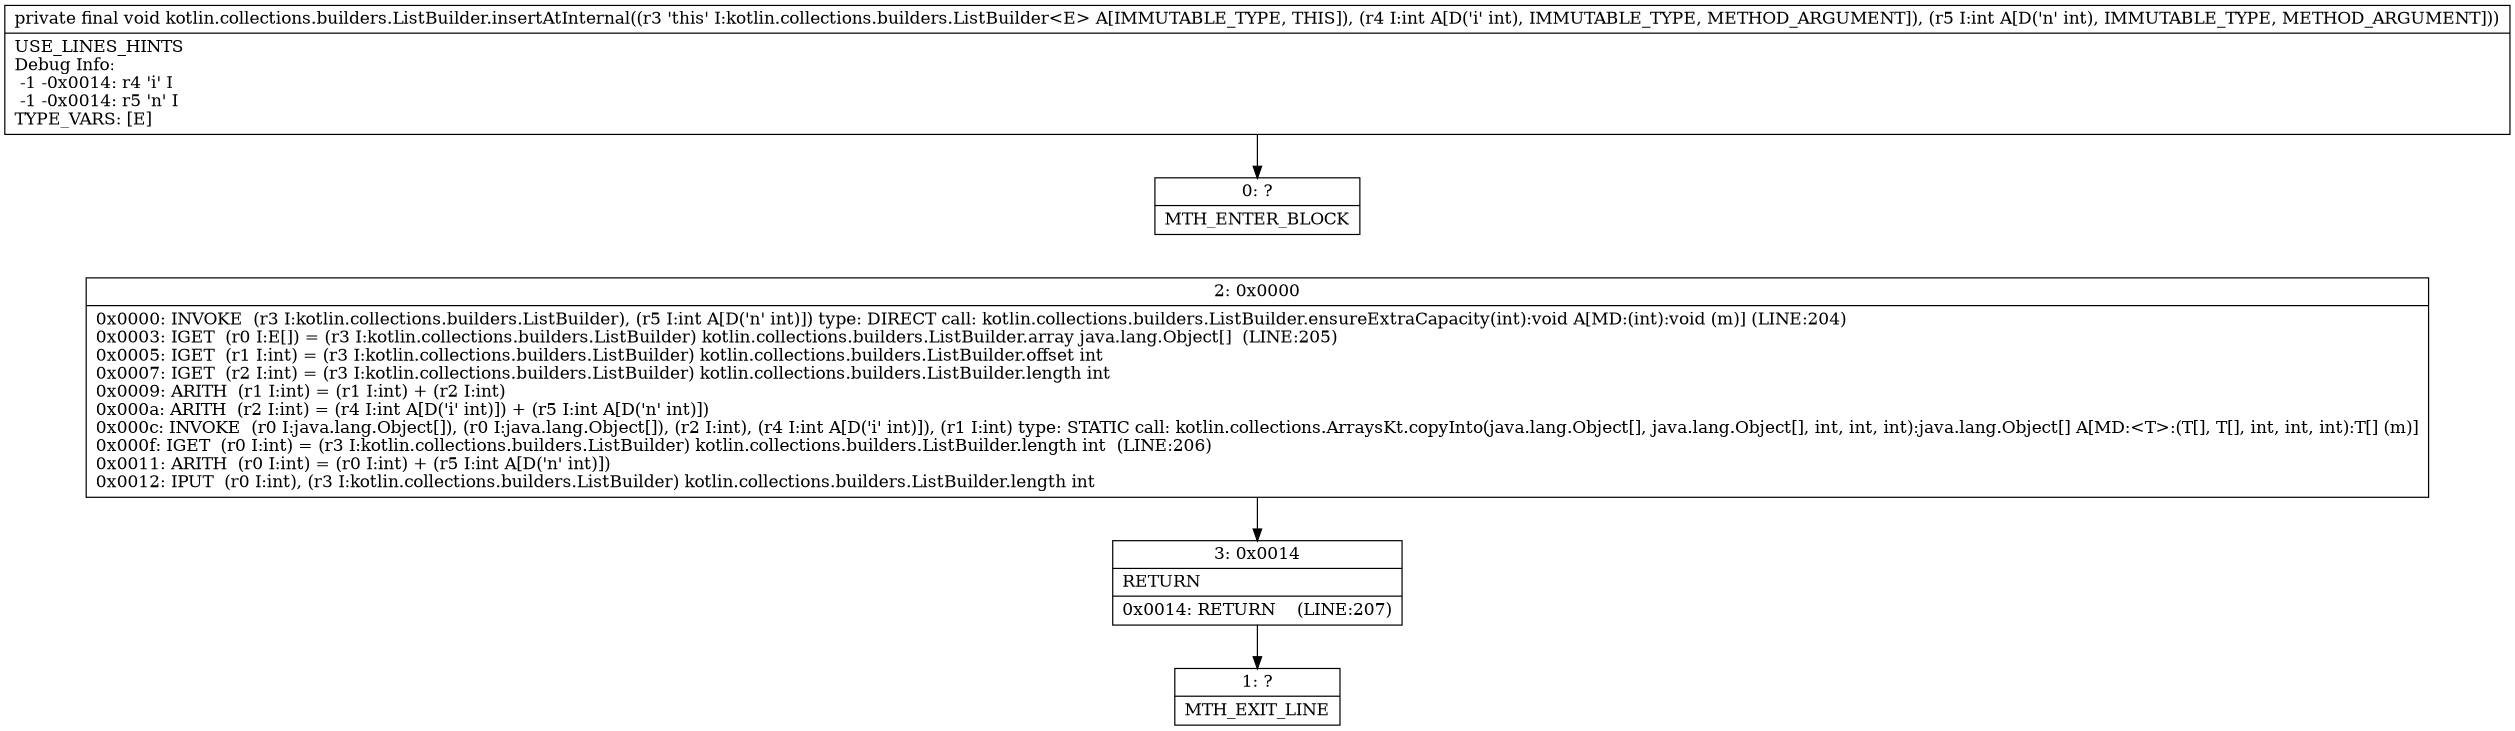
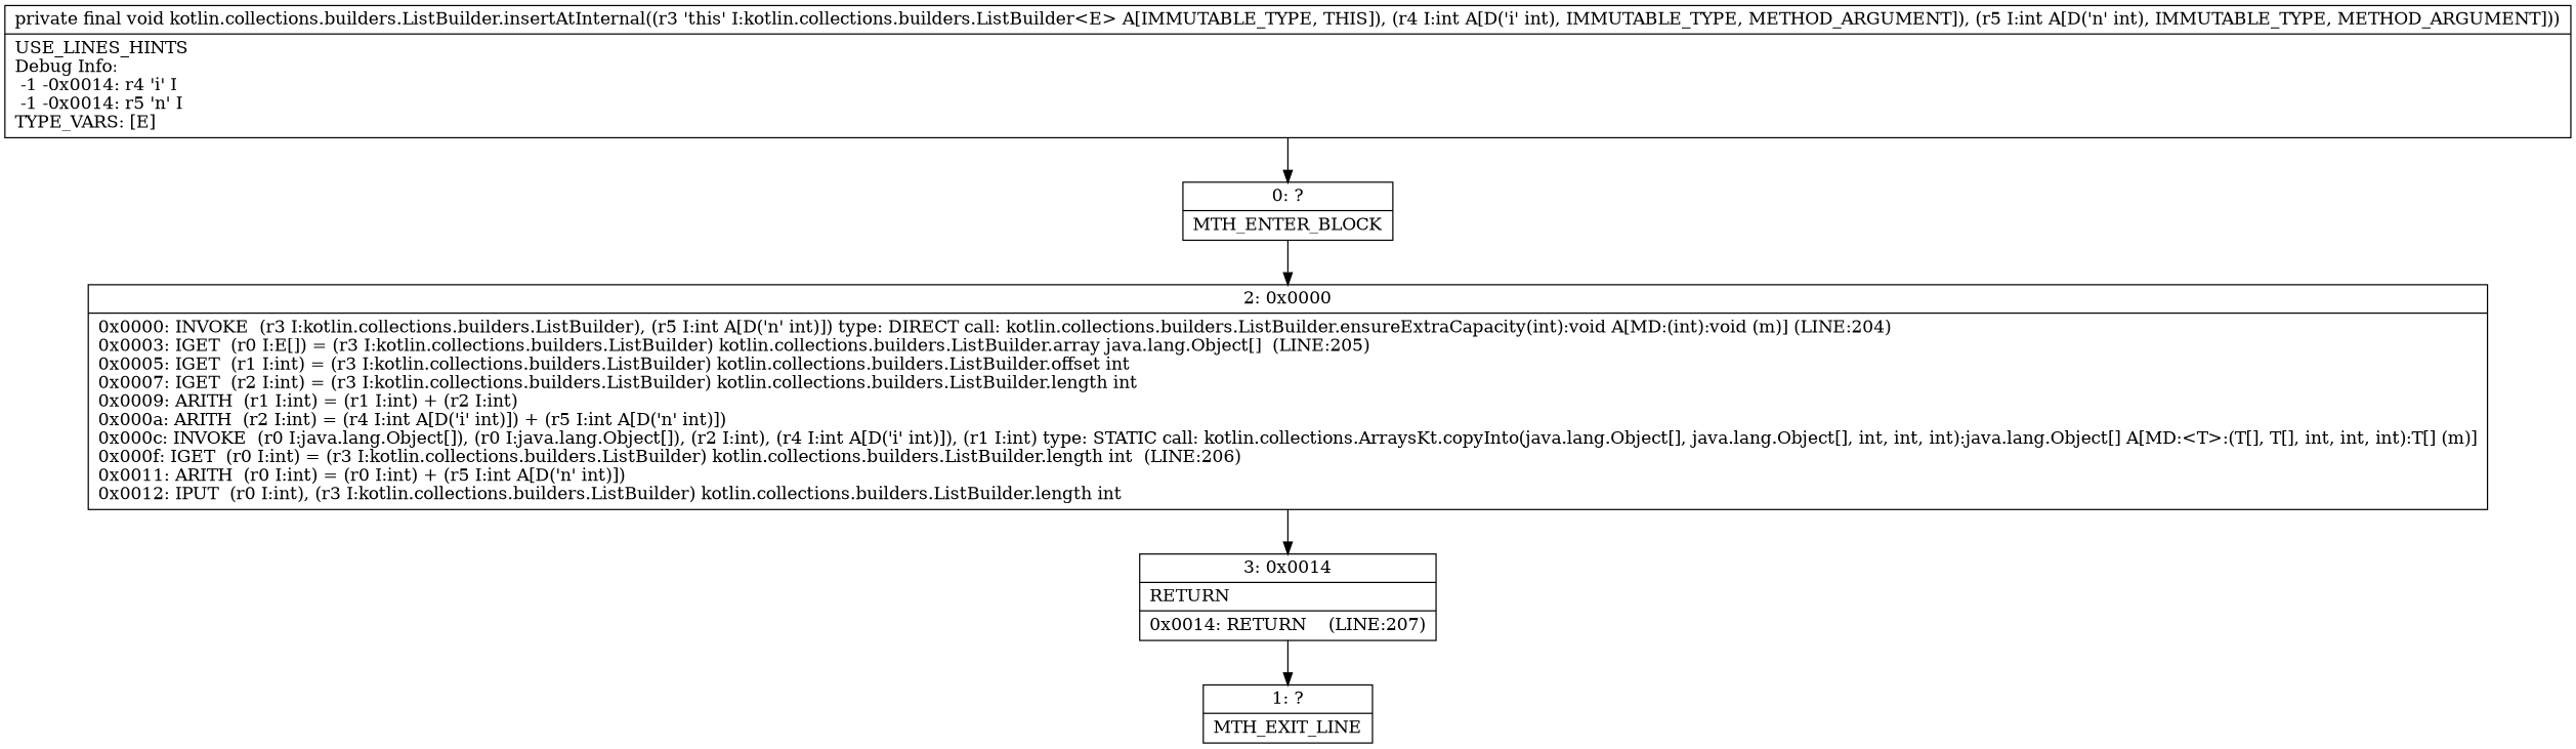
  digraph {
    node [shape=record]
    n1 [label="{0\:\ ?|MTH_ENTER_BLOCK\l}"]
    n2 [label="{2\:\ 0x0000|0x0000: INVOKE  (r3 I:kotlin.collections.builders.ListBuilder), (r5 I:int A[D('n' int)]) type: DIRECT call: kotlin.collections.builders.ListBuilder.ensureExtraCapacity(int):void A[MD:(int):void (m)] (LINE:204)\l0x0003: IGET  (r0 I:E[]) = (r3 I:kotlin.collections.builders.ListBuilder) kotlin.collections.builders.ListBuilder.array java.lang.Object[]  (LINE:205)\l0x0005: IGET  (r1 I:int) = (r3 I:kotlin.collections.builders.ListBuilder) kotlin.collections.builders.ListBuilder.offset int \l0x0007: IGET  (r2 I:int) = (r3 I:kotlin.collections.builders.ListBuilder) kotlin.collections.builders.ListBuilder.length int \l0x0009: ARITH  (r1 I:int) = (r1 I:int) + (r2 I:int) \l0x000a: ARITH  (r2 I:int) = (r4 I:int A[D('i' int)]) + (r5 I:int A[D('n' int)]) \l0x000c: INVOKE  (r0 I:java.lang.Object[]), (r0 I:java.lang.Object[]), (r2 I:int), (r4 I:int A[D('i' int)]), (r1 I:int) type: STATIC call: kotlin.collections.ArraysKt.copyInto(java.lang.Object[], java.lang.Object[], int, int, int):java.lang.Object[] A[MD:\<T\>:(T[], T[], int, int, int):T[] (m)]\l0x000f: IGET  (r0 I:int) = (r3 I:kotlin.collections.builders.ListBuilder) kotlin.collections.builders.ListBuilder.length int  (LINE:206)\l0x0011: ARITH  (r0 I:int) = (r0 I:int) + (r5 I:int A[D('n' int)]) \l0x0012: IPUT  (r0 I:int), (r3 I:kotlin.collections.builders.ListBuilder) kotlin.collections.builders.ListBuilder.length int \l}"]
    n3 [label="{3\:\ 0x0014|RETURN\l|0x0014: RETURN    (LINE:207)\l}"]
    n4 [label="{1\:\ ?|MTH_EXIT_LINE\l}"]
    n5 [label="{private final void kotlin.collections.builders.ListBuilder.insertAtInternal((r3 'this' I:kotlin.collections.builders.ListBuilder\<E\> A[IMMUTABLE_TYPE, THIS]), (r4 I:int A[D('i' int), IMMUTABLE_TYPE, METHOD_ARGUMENT]), (r5 I:int A[D('n' int), IMMUTABLE_TYPE, METHOD_ARGUMENT]))  | USE_LINES_HINTS\lDebug Info:\l  \-1 \-0x0014: r4 'i' I\l  \-1 \-0x0014: r5 'n' I\lTYPE_VARS: [E]\l}"]
+   n1 -> n2
    n2 -> n3
    n3 -> n4
    n5 -> n1
  }
